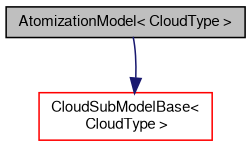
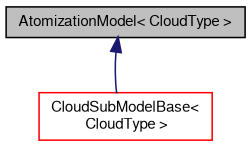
  digraph {
    node [fontname=FreeSans fontsize=10 shape=record]
    n1 [color=black fillcolor=grey75 fontcolor=black height=0.2 label="AtomizationModel\< CloudType \>" style=filled width=0.4]
    n2 [color=red height=0.2 label="CloudSubModelBase\<\l CloudType \>" width=0.4]
-   n2 -> n1 [color=midnightblue dir=back fontname=FreeSans fontsize=10 labelfontname=FreeSans labelfontsize=10 style=solid]
+   n1 -> n2 [color=midnightblue dir=back fontname=FreeSans fontsize=10 labelfontname=FreeSans labelfontsize=10 style=solid]
  }
